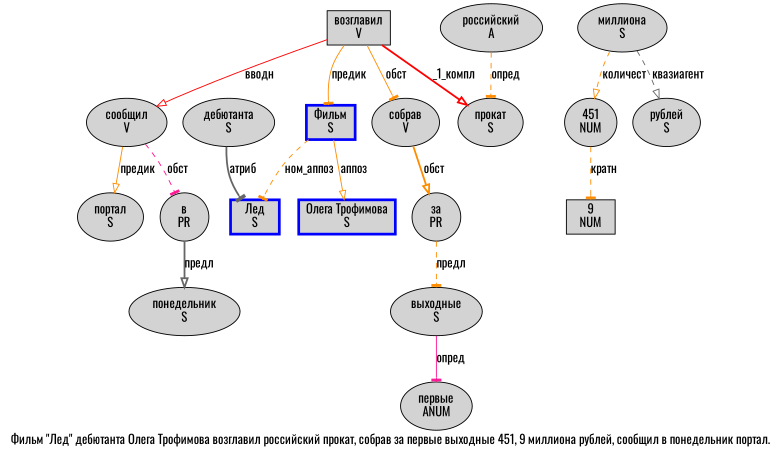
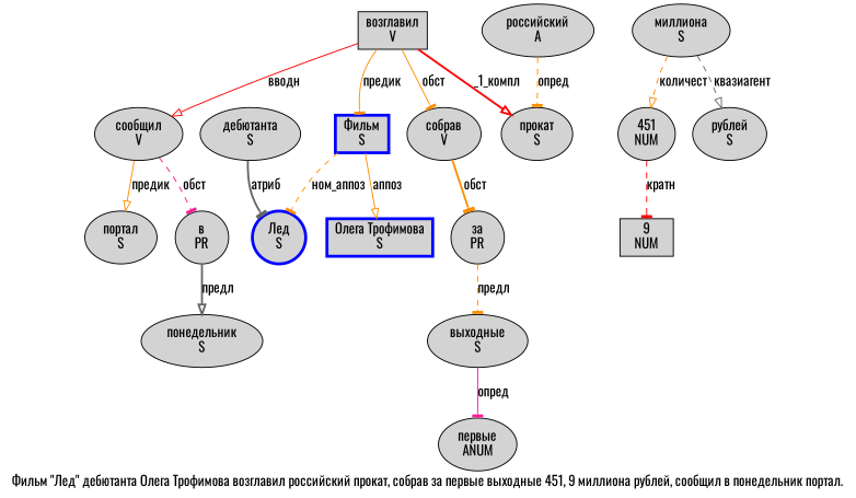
  digraph {
    fontname=Oswald
    label="Фильм \"Лед\" дебютанта Олега Трофимова возглавил российский прокат, собрав за первые выходные 451, 9 миллиона рублей, сообщил в понедельник портал."
    node [fillcolor=lightgray fontname=Oswald penwidth=1 shape=ellipse style=filled]
    edge [arrowhead=tee color=darkorange fontname=Oswald style=dashed]
    n1 [color=blue label="Фильм\nS" penwidth=3 shape=box]
-   n2 [color=blue label="Лед\nS" penwidth=3 shape=box]
+   n2 [color=blue label="Лед\nS" penwidth=3]
    n3 [color=blue label="Олега Трофимова\nS" penwidth=3 shape=box]
    n4 [label="дебютанта\nS"]
    n5 [label="возглавил\nV" shape=box]
    n6 [label="прокат\nS"]
    n7 [label="собрав\nV"]
    n8 [label="сообщил\nV"]
    n9 [label="за\nPR"]
    n10 [label="в\nPR"]
    n11 [label="портал\nS"]
    n12 [label="российский\nA"]
    n13 [label="выходные\nS"]
    n14 [label="миллиона\nS"]
    n15 [label="451\nNUM"]
    n16 [label="рублей\nS"]
    n17 [label="первые\nANUM"]
    n18 [label="9\nNUM" shape=box]
    n19 [label="понедельник\nS"]
    n1 -> n2 [label="ном_аппоз"]
    n1 -> n3 [arrowhead=onormal label="аппоз" style=solid]
    n4 -> n2 [color=gray40 label="атриб" style=bold]
    n5 -> n1 [label="предик" style=solid]
    n5 -> n6 [arrowhead=onormal color=red label="_1_компл" style=bold]
    n5 -> n7 [label="обст" style=solid]
    n5 -> n8 [arrowhead=onormal color=red label="вводн" style=solid]
-   n7 -> n9 [arrowhead=onormal label="обст" style=bold]
+   n7 -> n9 [label="обст" style=bold]
    n8 -> n10 [color=deeppink label="обст"]
    n8 -> n11 [arrowhead=onormal label="предик" style=solid]
    n9 -> n13 [label="предл"]
    n10 -> n19 [arrowhead=onormal color=gray40 label="предл" style=bold]
    n12 -> n6 [label="опред"]
    n13 -> n17 [color=deeppink label="опред" style=solid]
    n14 -> n15 [arrowhead=onormal label="количест"]
    n14 -> n16 [arrowhead=onormal color=gray40 label="квазиагент"]
-   n15 -> n18 [label="кратн"]
+   n15 -> n18 [color=red label="кратн"]
  }
